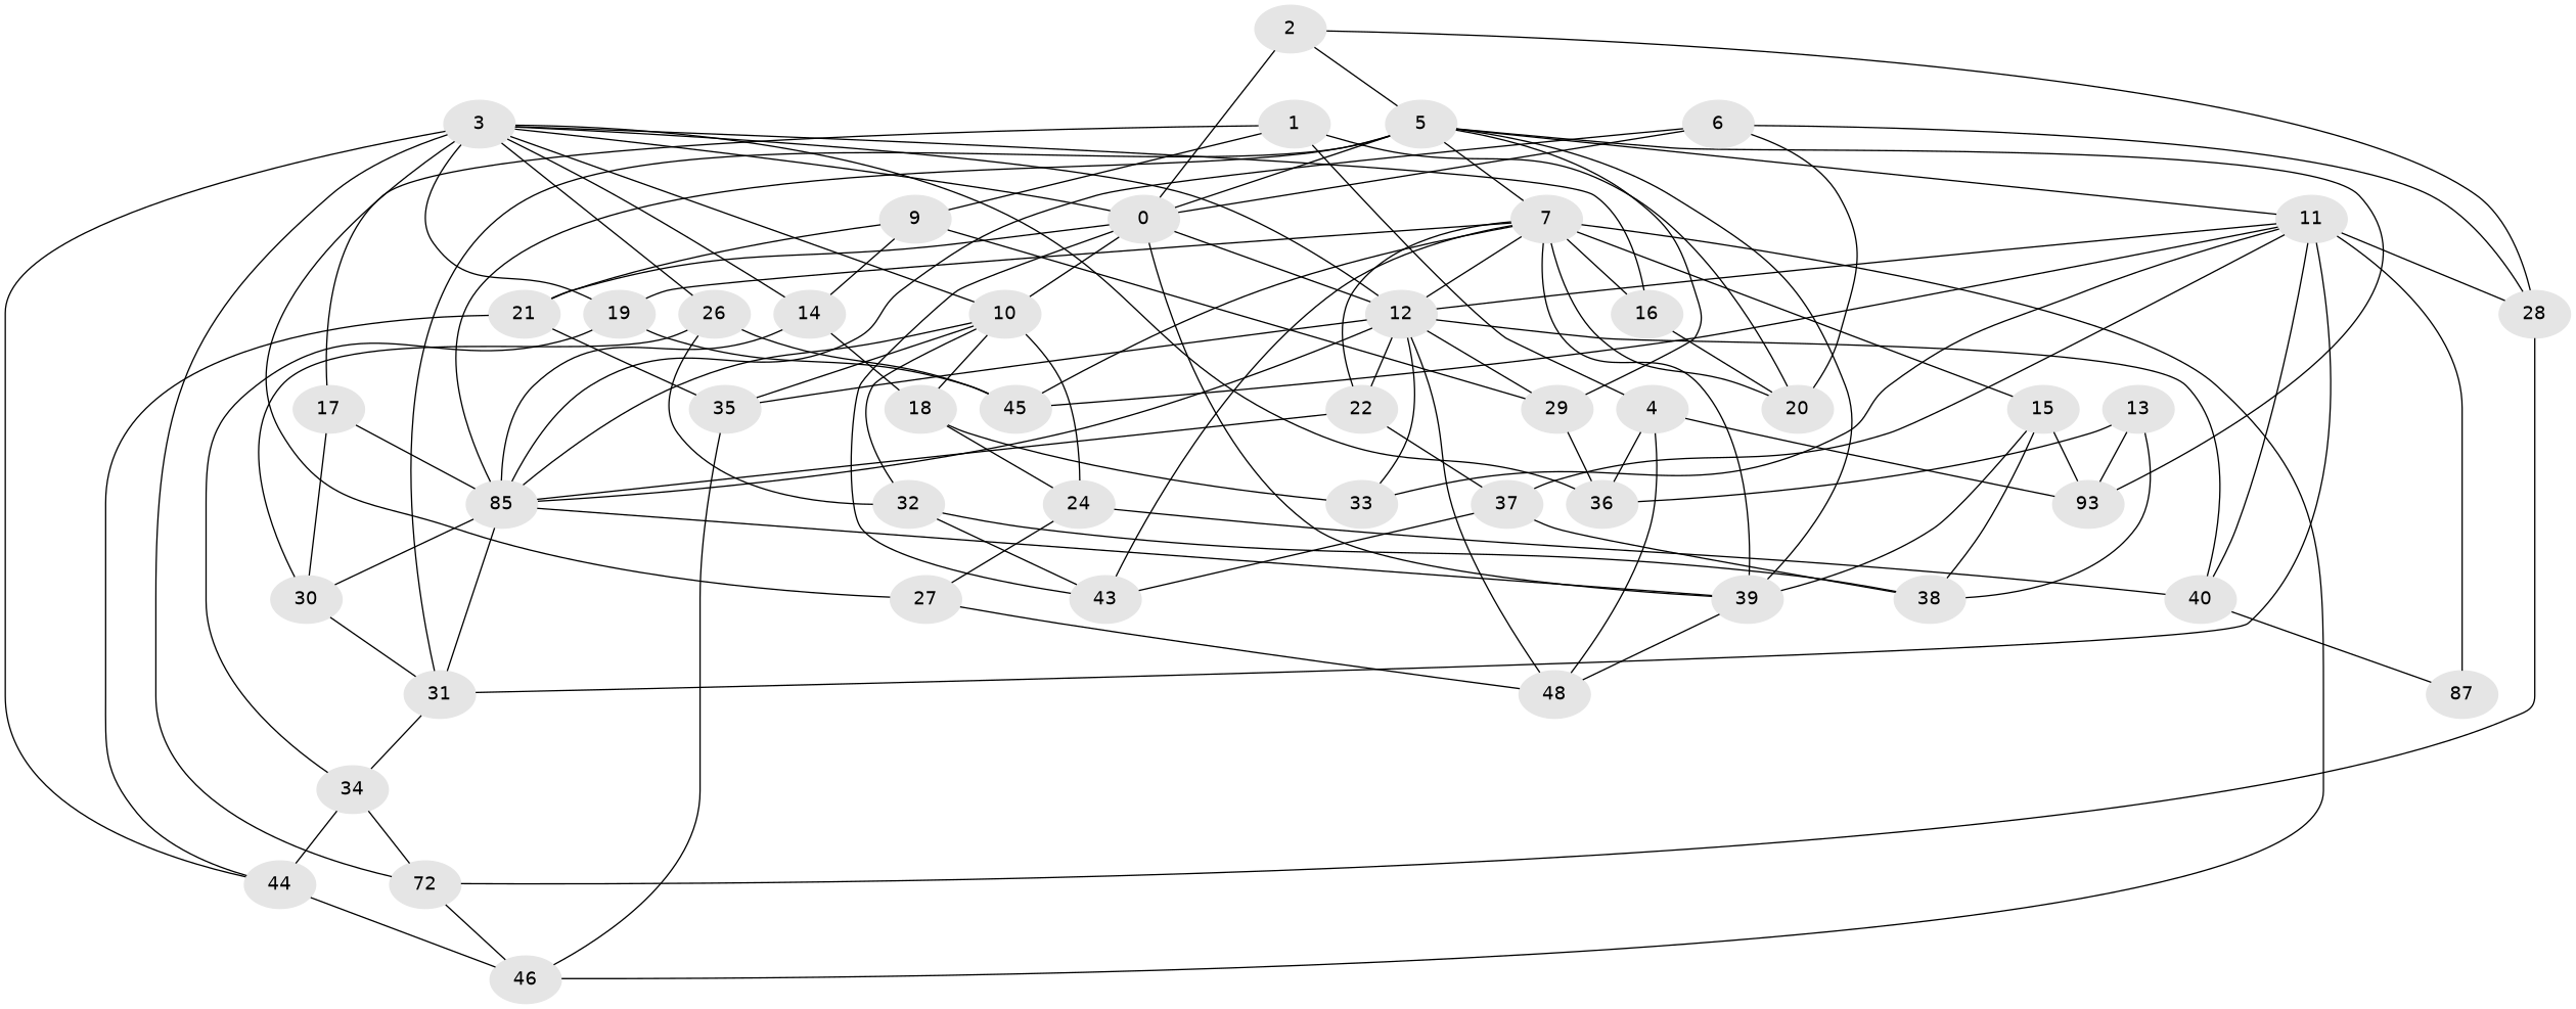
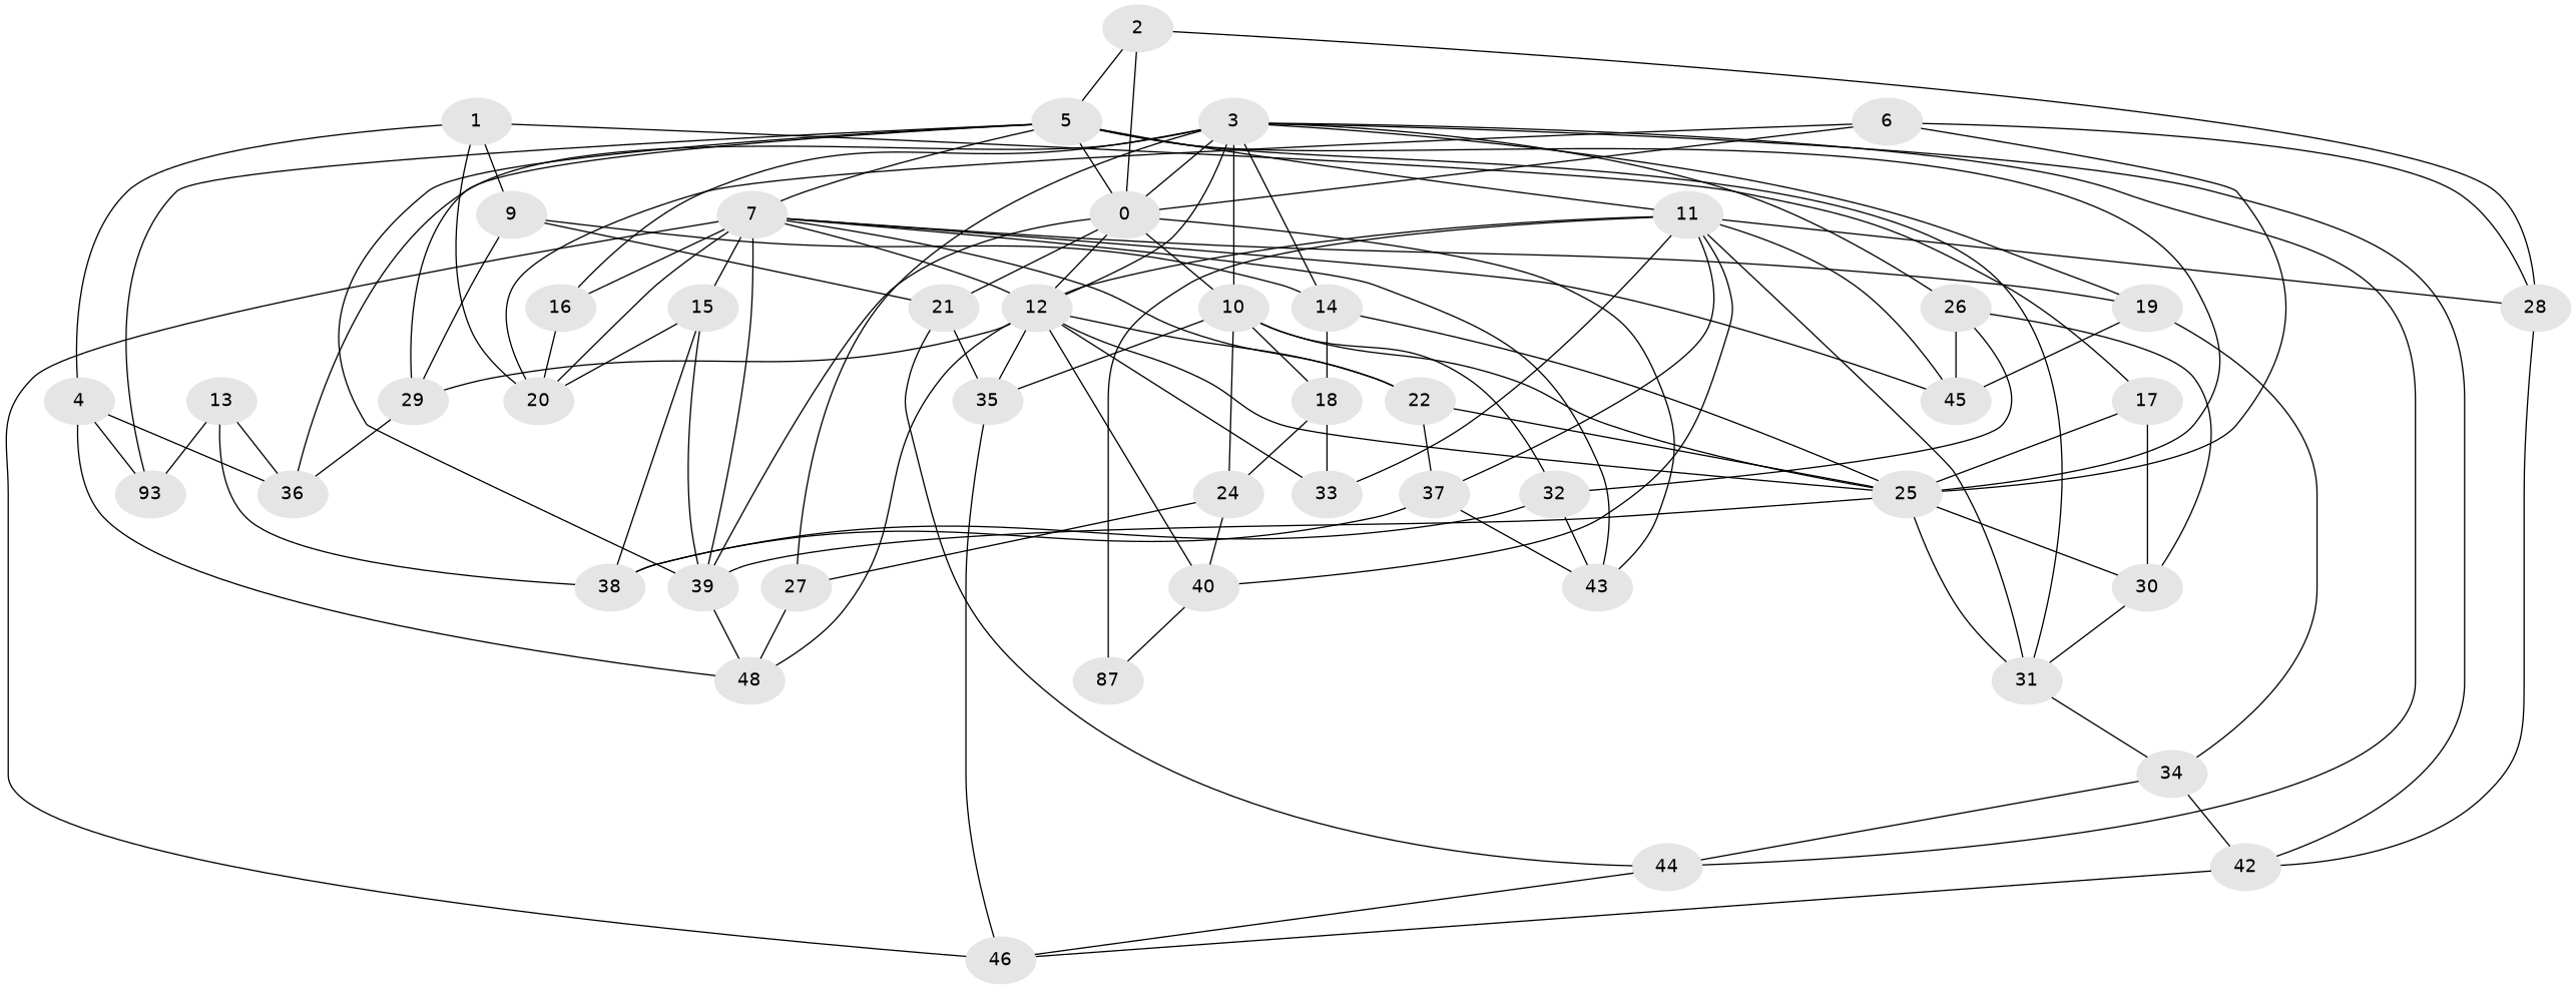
  graph {
    fontname="DejaVu Sans"
    node [color=gray90 fontname="DejaVu Sans" style=filled]
    edge [fontname="DejaVu Sans" weight=1.0]
    1
    4
    9
    17
    20
    36
    n7 [label=93]
    48
    14
    29
    21
-   25 [label=85]
+   25
    30
    2
    5
    n16 [label=0]
    28
    7
    11
    31
    39
    10
    12
    43
-   42 [label=72]
+   42
    3
    16
    19
    26
    27
    44
    18
    24
    32
    35
    22
    33
    40
    45
    34
    46
    15
    37
    n44 [label=87]
    6
    38
    13
    1 -- 4
    1 -- 9
    1 -- 17
    1 -- 20
    4 -- 36
    4 -- n7
    4 -- 48
    9 -- 14
    9 -- 29
    9 -- 21
    17 -- 25
    17 -- 30
    14 -- 25
    14 -- 18
    29 -- 36
    21 -- 44
    21 -- 35
    25 -- 30
    25 -- 31 [weight=2.0]
    25 -- 39
    30 -- 31
    2 -- 5
    2 -- n16 [weight=2.0]
    2 -- 28
    5 -- n7
    5 -- 29
    5 -- 25 [weight=2.0]
    5 -- n16
    5 -- 7
    5 -- 11
    5 -- 31
    5 -- 39
    n16 -- 21
    n16 -- 39
    n16 -- 10
    n16 -- 12
    n16 -- 43
    28 -- 42
    7 -- 20
    7 -- 39
    7 -- 12
    7 -- 43
    7 -- 16 [weight=2.0]
    7 -- 19
    7 -- 22
    7 -- 45
    7 -- 46
    7 -- 15
    11 -- 28
    11 -- 31
    11 -- 12
    11 -- 33
    11 -- 40
    11 -- 45
    11 -- 37
    11 -- n44 [weight=3.0]
    31 -- 34
    39 -- 48
    10 -- 25
    10 -- 18
    10 -- 24
    10 -- 32
    10 -- 35
    12 -- 48
    12 -- 29
    12 -- 25
    12 -- 35
    12 -- 22
    12 -- 33
    12 -- 40
    42 -- 46
    3 -- 36
    3 -- 14
    3 -- n16
    3 -- 10
    3 -- 12
    3 -- 42
    3 -- 16
    3 -- 19
    3 -- 26
    3 -- 27 [weight=2.0]
    3 -- 44
    16 -- 20
    19 -- 45
    19 -- 34
    26 -- 30
    26 -- 32
    26 -- 45
    27 -- 48
    44 -- 46
    18 -- 24
    18 -- 33
    24 -- 27
    24 -- 40
    32 -- 43
    32 -- 38
    35 -- 46
    22 -- 25
    22 -- 37
    40 -- n44
    34 -- 42
    34 -- 44
-   15 -- n7
+   15 -- 20
    15 -- 39
    15 -- 38
    37 -- 43
    37 -- 38
    6 -- 20
    6 -- 25
    6 -- n16
    6 -- 28
    13 -- 36
    13 -- n7
    13 -- 38
  }
